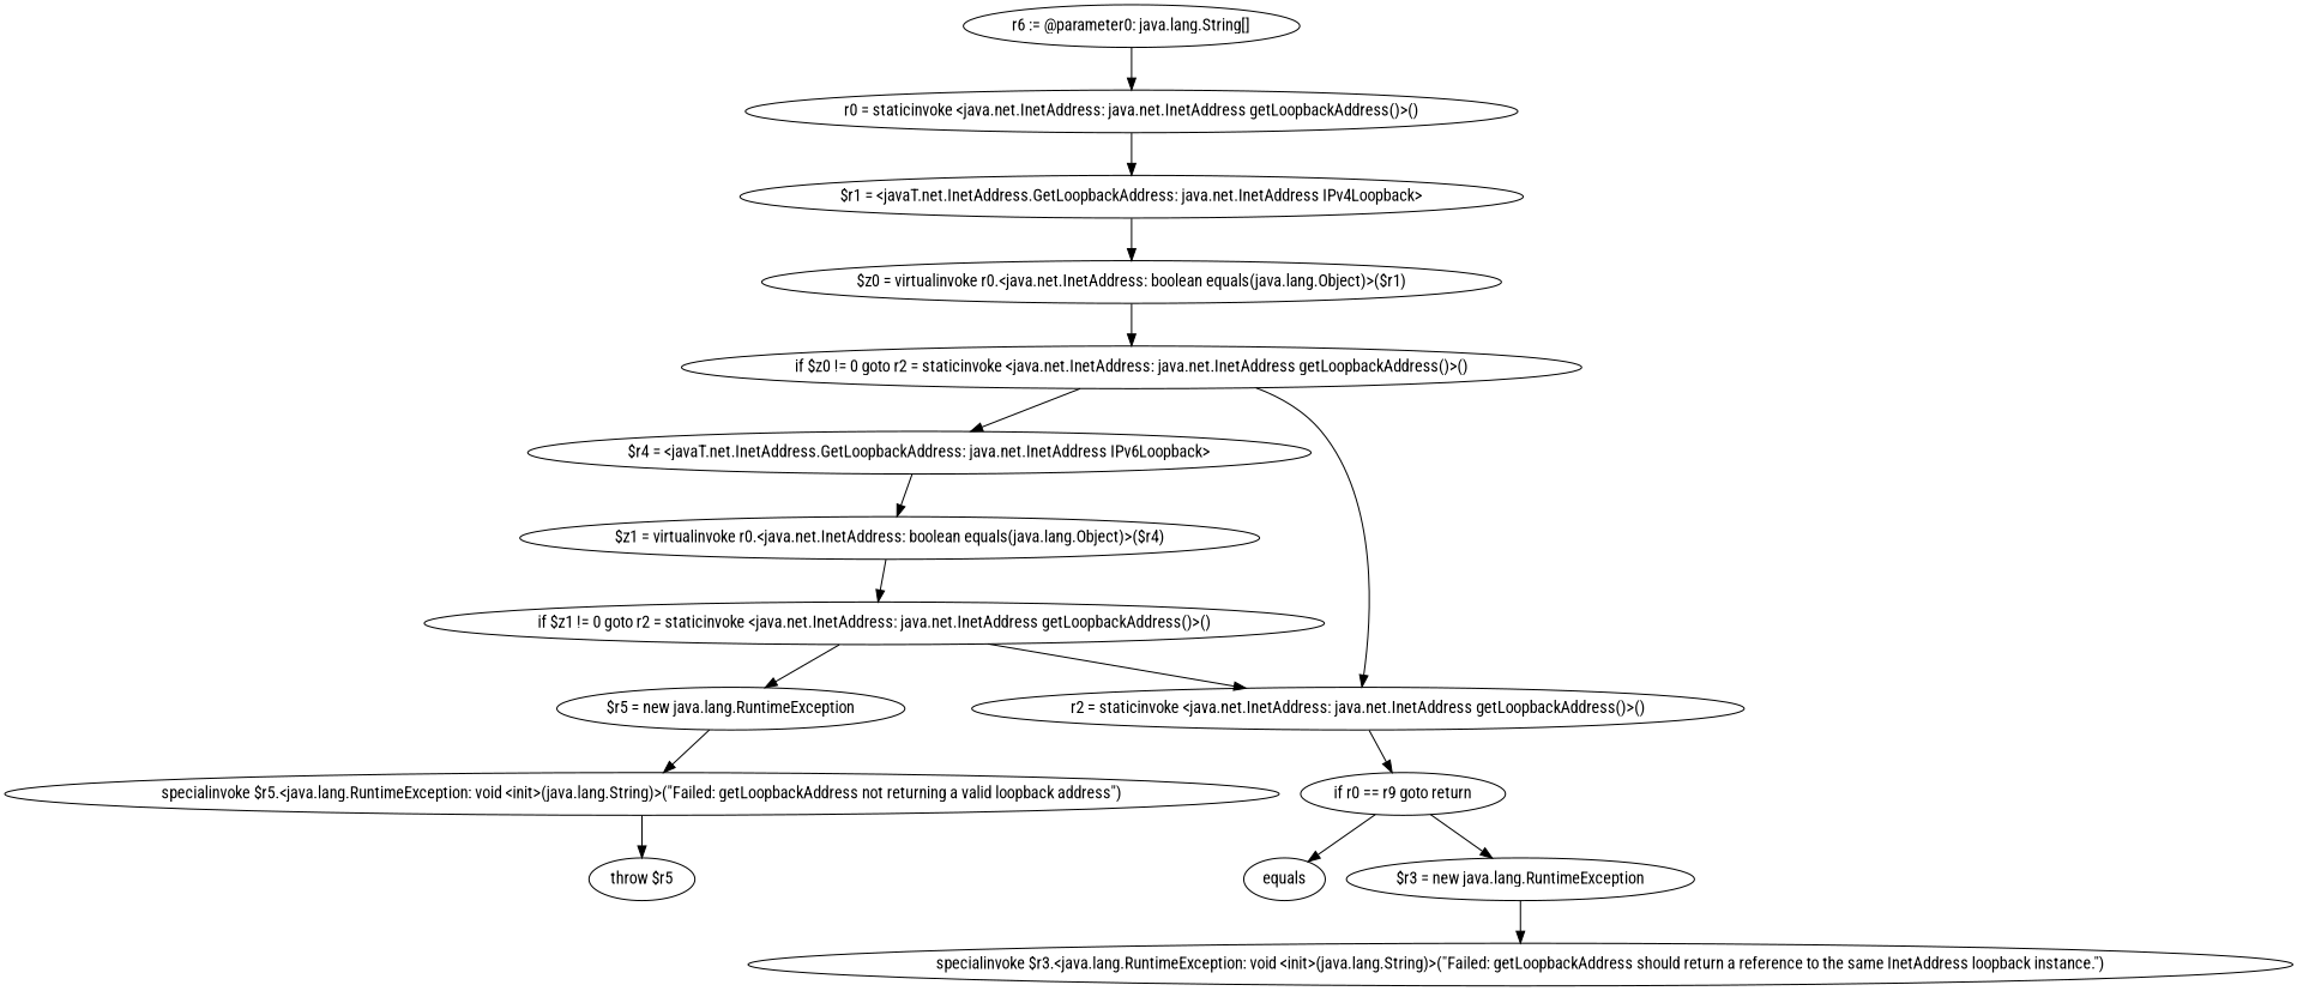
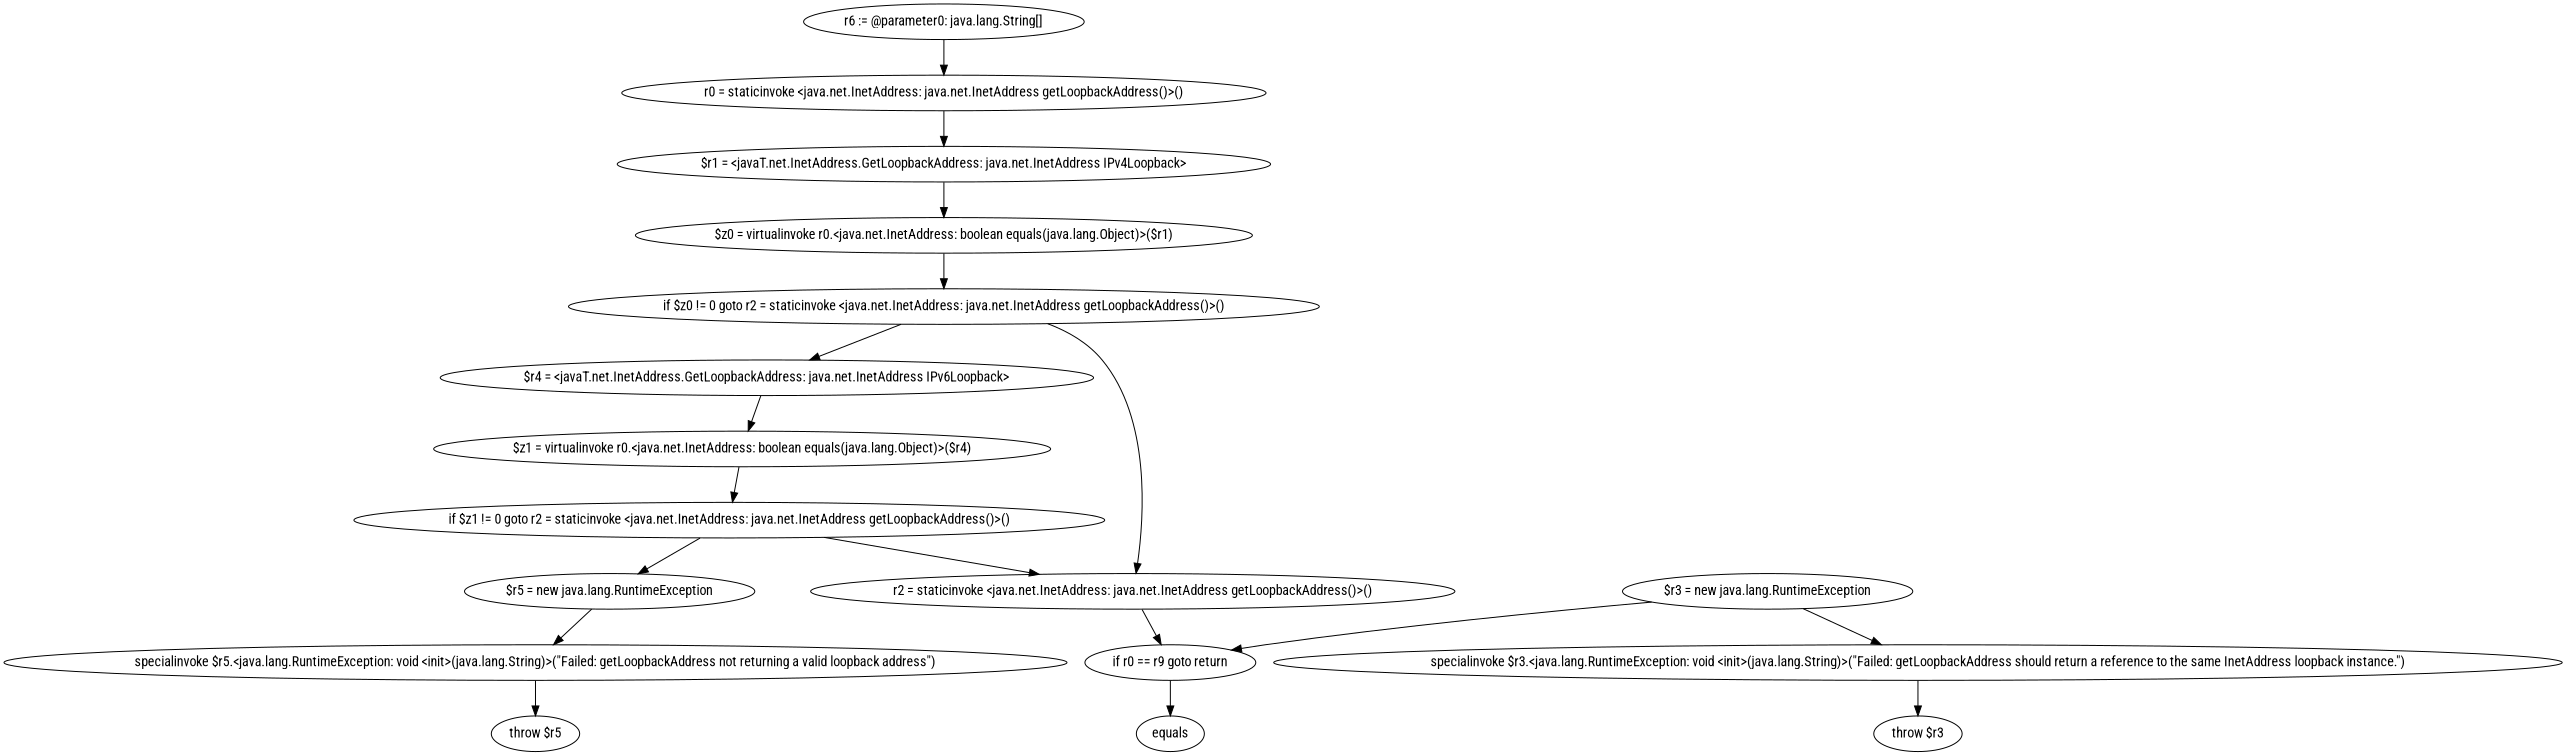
  digraph {
    fontname="Roboto Condensed"
    node [fontname="Roboto Condensed"]
    edge [fontname="Roboto Condensed"]
    "r6 := @parameter0: java.lang.String[]"
    "r0 = staticinvoke <java.net.InetAddress: java.net.InetAddress getLoopbackAddress()>()"
    "$r1 = <javaT.net.InetAddress.GetLoopbackAddress: java.net.InetAddress IPv4Loopback>"
    "$z0 = virtualinvoke r0.<java.net.InetAddress: boolean equals(java.lang.Object)>($r1)"
    "if $z0 != 0 goto r2 = staticinvoke <java.net.InetAddress: java.net.InetAddress getLoopbackAddress()>()"
    "$r4 = <javaT.net.InetAddress.GetLoopbackAddress: java.net.InetAddress IPv6Loopback>"
    "r2 = staticinvoke <java.net.InetAddress: java.net.InetAddress getLoopbackAddress()>()"
    "$z1 = virtualinvoke r0.<java.net.InetAddress: boolean equals(java.lang.Object)>($r4)"
    n9 [label="if r0 == r9 goto return"]
    "if $z1 != 0 goto r2 = staticinvoke <java.net.InetAddress: java.net.InetAddress getLoopbackAddress()>()"
    "$r5 = new java.lang.RuntimeException"
    "specialinvoke $r5.<java.lang.RuntimeException: void <init>(java.lang.String)>(\"Failed: getLoopbackAddress not returning a valid loopback address\")"
    "throw $r5"
    "$r3 = new java.lang.RuntimeException"
    n15 [label=equals]
    "specialinvoke $r3.<java.lang.RuntimeException: void <init>(java.lang.String)>(\"Failed: getLoopbackAddress should return a reference to the same InetAddress loopback instance.\")"
+   "throw $r3"
    "r6 := @parameter0: java.lang.String[]" -> "r0 = staticinvoke <java.net.InetAddress: java.net.InetAddress getLoopbackAddress()>()"
    "r0 = staticinvoke <java.net.InetAddress: java.net.InetAddress getLoopbackAddress()>()" -> "$r1 = <javaT.net.InetAddress.GetLoopbackAddress: java.net.InetAddress IPv4Loopback>"
    "$r1 = <javaT.net.InetAddress.GetLoopbackAddress: java.net.InetAddress IPv4Loopback>" -> "$z0 = virtualinvoke r0.<java.net.InetAddress: boolean equals(java.lang.Object)>($r1)"
    "$z0 = virtualinvoke r0.<java.net.InetAddress: boolean equals(java.lang.Object)>($r1)" -> "if $z0 != 0 goto r2 = staticinvoke <java.net.InetAddress: java.net.InetAddress getLoopbackAddress()>()"
    "if $z0 != 0 goto r2 = staticinvoke <java.net.InetAddress: java.net.InetAddress getLoopbackAddress()>()" -> "$r4 = <javaT.net.InetAddress.GetLoopbackAddress: java.net.InetAddress IPv6Loopback>"
    "if $z0 != 0 goto r2 = staticinvoke <java.net.InetAddress: java.net.InetAddress getLoopbackAddress()>()" -> "r2 = staticinvoke <java.net.InetAddress: java.net.InetAddress getLoopbackAddress()>()"
    "$r4 = <javaT.net.InetAddress.GetLoopbackAddress: java.net.InetAddress IPv6Loopback>" -> "$z1 = virtualinvoke r0.<java.net.InetAddress: boolean equals(java.lang.Object)>($r4)"
    "r2 = staticinvoke <java.net.InetAddress: java.net.InetAddress getLoopbackAddress()>()" -> n9
    "$z1 = virtualinvoke r0.<java.net.InetAddress: boolean equals(java.lang.Object)>($r4)" -> "if $z1 != 0 goto r2 = staticinvoke <java.net.InetAddress: java.net.InetAddress getLoopbackAddress()>()"
-   n9 -> "$r3 = new java.lang.RuntimeException"
+   "$r3 = new java.lang.RuntimeException" -> n9
    n9 -> n15
    "if $z1 != 0 goto r2 = staticinvoke <java.net.InetAddress: java.net.InetAddress getLoopbackAddress()>()" -> "r2 = staticinvoke <java.net.InetAddress: java.net.InetAddress getLoopbackAddress()>()"
    "if $z1 != 0 goto r2 = staticinvoke <java.net.InetAddress: java.net.InetAddress getLoopbackAddress()>()" -> "$r5 = new java.lang.RuntimeException"
    "$r5 = new java.lang.RuntimeException" -> "specialinvoke $r5.<java.lang.RuntimeException: void <init>(java.lang.String)>(\"Failed: getLoopbackAddress not returning a valid loopback address\")"
    "specialinvoke $r5.<java.lang.RuntimeException: void <init>(java.lang.String)>(\"Failed: getLoopbackAddress not returning a valid loopback address\")" -> "throw $r5"
    "$r3 = new java.lang.RuntimeException" -> "specialinvoke $r3.<java.lang.RuntimeException: void <init>(java.lang.String)>(\"Failed: getLoopbackAddress should return a reference to the same InetAddress loopback instance.\")"
+   "specialinvoke $r3.<java.lang.RuntimeException: void <init>(java.lang.String)>(\"Failed: getLoopbackAddress should return a reference to the same InetAddress loopback instance.\")" -> "throw $r3"
  }
